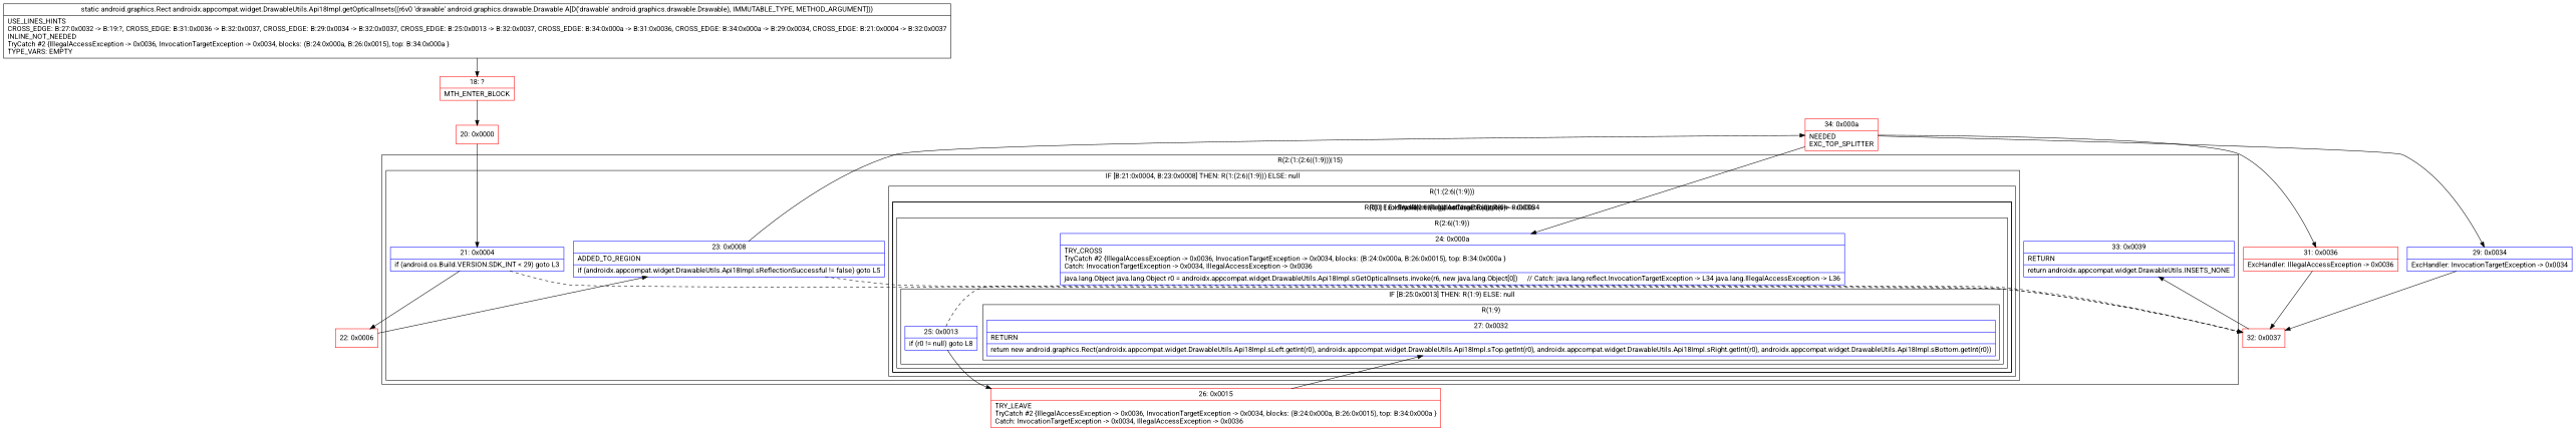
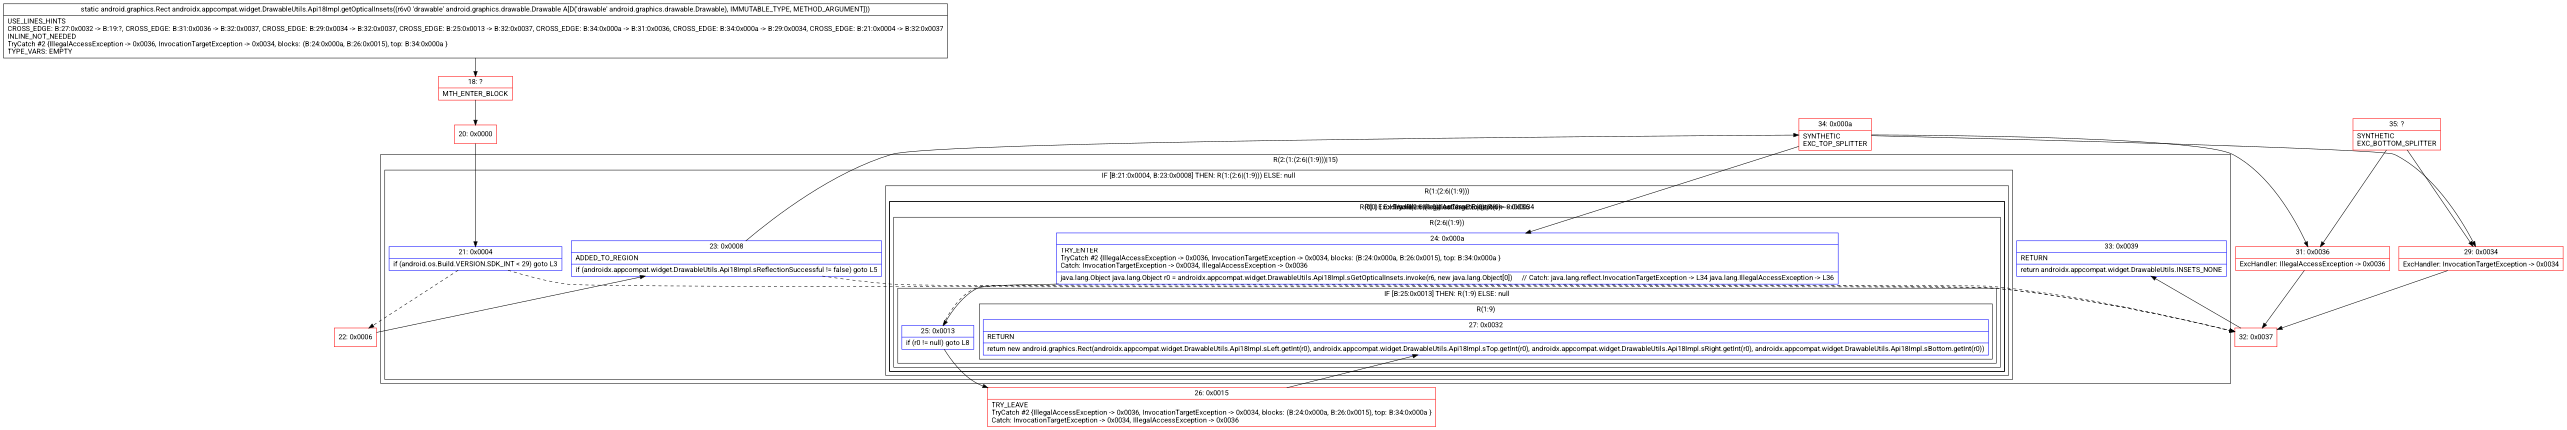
  digraph {
    fontname=Roboto
    node [color=red fontname=Roboto shape=record]
    edge [fontname=Roboto]
    n1 [color=blue label="{27\:\ 0x0032|RETURN\l|return new android.graphics.Rect(androidx.appcompat.widget.DrawableUtils.Api18Impl.sLeft.getInt(r0), androidx.appcompat.widget.DrawableUtils.Api18Impl.sTop.getInt(r0), androidx.appcompat.widget.DrawableUtils.Api18Impl.sRight.getInt(r0), androidx.appcompat.widget.DrawableUtils.Api18Impl.sBottom.getInt(r0))\l}"]
    n2 [color=blue label="{25\:\ 0x0013|if (r0 != null) goto L8\l}"]
-   n3 [color=blue label="{24\:\ 0x000a|TRY_CROSS\lTryCatch #2 \{IllegalAccessException \-\> 0x0036, InvocationTargetException \-\> 0x0034, blocks: (B:24:0x000a, B:26:0x0015), top: B:34:0x000a \}\lCatch: InvocationTargetException \-\> 0x0034, IllegalAccessException \-\> 0x0036\l|java.lang.Object java.lang.Object r0 = androidx.appcompat.widget.DrawableUtils.Api18Impl.sGetOpticalInsets.invoke(r6, new java.lang.Object[0])     \/\/ Catch: java.lang.reflect.InvocationTargetException \-\> L34 java.lang.IllegalAccessException \-\> L36\l}"]
+   n3 [color=blue label="{24\:\ 0x000a|TRY_ENTER\lTryCatch #2 \{IllegalAccessException \-\> 0x0036, InvocationTargetException \-\> 0x0034, blocks: (B:24:0x000a, B:26:0x0015), top: B:34:0x000a \}\lCatch: InvocationTargetException \-\> 0x0034, IllegalAccessException \-\> 0x0036\l|java.lang.Object java.lang.Object r0 = androidx.appcompat.widget.DrawableUtils.Api18Impl.sGetOpticalInsets.invoke(r6, new java.lang.Object[0])     \/\/ Catch: java.lang.reflect.InvocationTargetException \-\> L34 java.lang.IllegalAccessException \-\> L36\l}"]
    n4 [color=blue label="{21\:\ 0x0004|if (android.os.Build.VERSION.SDK_INT \< 29) goto L3\l}"]
    n5 [color=blue label="{23\:\ 0x0008|ADDED_TO_REGION\l|if (androidx.appcompat.widget.DrawableUtils.Api18Impl.sReflectionSuccessful != false) goto L5\l}"]
    n6 [color=blue label="{33\:\ 0x0039|RETURN\l|return androidx.appcompat.widget.DrawableUtils.INSETS_NONE\l}"]
    n7 [label="{32\:\ 0x0037}"]
    n8 [label="{26\:\ 0x0015|TRY_LEAVE\lTryCatch #2 \{IllegalAccessException \-\> 0x0036, InvocationTargetException \-\> 0x0034, blocks: (B:24:0x000a, B:26:0x0015), top: B:34:0x000a \}\lCatch: InvocationTargetException \-\> 0x0034, IllegalAccessException \-\> 0x0036\l}"]
    n9 [label="{22\:\ 0x0006}"]
-   n10 [label="{34\:\ 0x000a|NEEDED\lEXC_TOP_SPLITTER\l}"]
+   n10 [label="{34\:\ 0x000a|SYNTHETIC\lEXC_TOP_SPLITTER\l}"]
    n11 [label="{31\:\ 0x0036|ExcHandler: IllegalAccessException \-\> 0x0036\l}"]
-   n12 [color=blue label="{29\:\ 0x0034|ExcHandler: InvocationTargetException \-\> 0x0034\l}"]
+   n12 [label="{29\:\ 0x0034|ExcHandler: InvocationTargetException \-\> 0x0034\l}"]
    n13 [label="{18\:\ ?|MTH_ENTER_BLOCK\l}"]
    n14 [label="{20\:\ 0x0000}"]
+   n15 [label="{35\:\ ?|SYNTHETIC\lEXC_BOTTOM_SPLITTER\l}"]
    n16 [label="{static android.graphics.Rect androidx.appcompat.widget.DrawableUtils.Api18Impl.getOpticalInsets((r6v0 'drawable' android.graphics.drawable.Drawable A[D('drawable' android.graphics.drawable.Drawable), IMMUTABLE_TYPE, METHOD_ARGUMENT]))  | USE_LINES_HINTS\lCROSS_EDGE: B:27:0x0032 \-\> B:19:?, CROSS_EDGE: B:31:0x0036 \-\> B:32:0x0037, CROSS_EDGE: B:29:0x0034 \-\> B:32:0x0037, CROSS_EDGE: B:25:0x0013 \-\> B:32:0x0037, CROSS_EDGE: B:34:0x000a \-\> B:31:0x0036, CROSS_EDGE: B:34:0x000a \-\> B:29:0x0034, CROSS_EDGE: B:21:0x0004 \-\> B:32:0x0037\lINLINE_NOT_NEEDED\lTryCatch #2 \{IllegalAccessException \-\> 0x0036, InvocationTargetException \-\> 0x0034, blocks: (B:24:0x000a, B:26:0x0015), top: B:34:0x000a \}\lTYPE_VARS: EMPTY\l}" color=""]
    subgraph cluster_1 {
      label="R(2:(1:(2:6|(1:9)))|15)"
      n6
      subgraph cluster_2 {
        label="IF [B:21:0x0004, B:23:0x0008] THEN: R(1:(2:6|(1:9))) ELSE: null"
        n4
        n5
        subgraph cluster_3 {
          label="R(1:(2:6|(1:9)))"
          subgraph cluster_4 {
            label="Try: R(2:6|(1:9)) catches: R(0), R(0)"
            subgraph cluster_5 {
              label="R(2:6|(1:9))"
              n3
              subgraph cluster_6 {
                label="IF [B:25:0x0013] THEN: R(1:9) ELSE: null"
                n2
                subgraph cluster_7 {
                  label="R(1:9)"
                  n1
                }
              }
            }
            subgraph cluster_8 {
              label="R(0) | ExcHandler: IllegalAccessException \-\> 0x0036\l"
            }
            subgraph cluster_9 {
              label="R(0) | ExcHandler: InvocationTargetException \-\> 0x0034\l"
            }
          }
        }
      }
    }
    subgraph cluster_10 {
      label="R(0) | ExcHandler: IllegalAccessException \-\> 0x0036\l"
    }
    subgraph cluster_11 {
      label="R(0) | ExcHandler: InvocationTargetException \-\> 0x0034\l"
    }
    n2 -> n7 [style=dashed]
    n2 -> n8
+   n3 -> n2
    n4 -> n7 [style=dashed]
-   n4 -> n9
+   n4 -> n9 [style=dashed]
    n5 -> n7 [style=dashed]
    n5 -> n10
    n7 -> n6
    n8 -> n1
    n9 -> n5
    n10 -> n3
    n10 -> n11
    n10 -> n12
    n11 -> n7
    n12 -> n7
    n13 -> n14
    n14 -> n4
+   n15 -> n11
+   n15 -> n12
    n16 -> n13
  }
